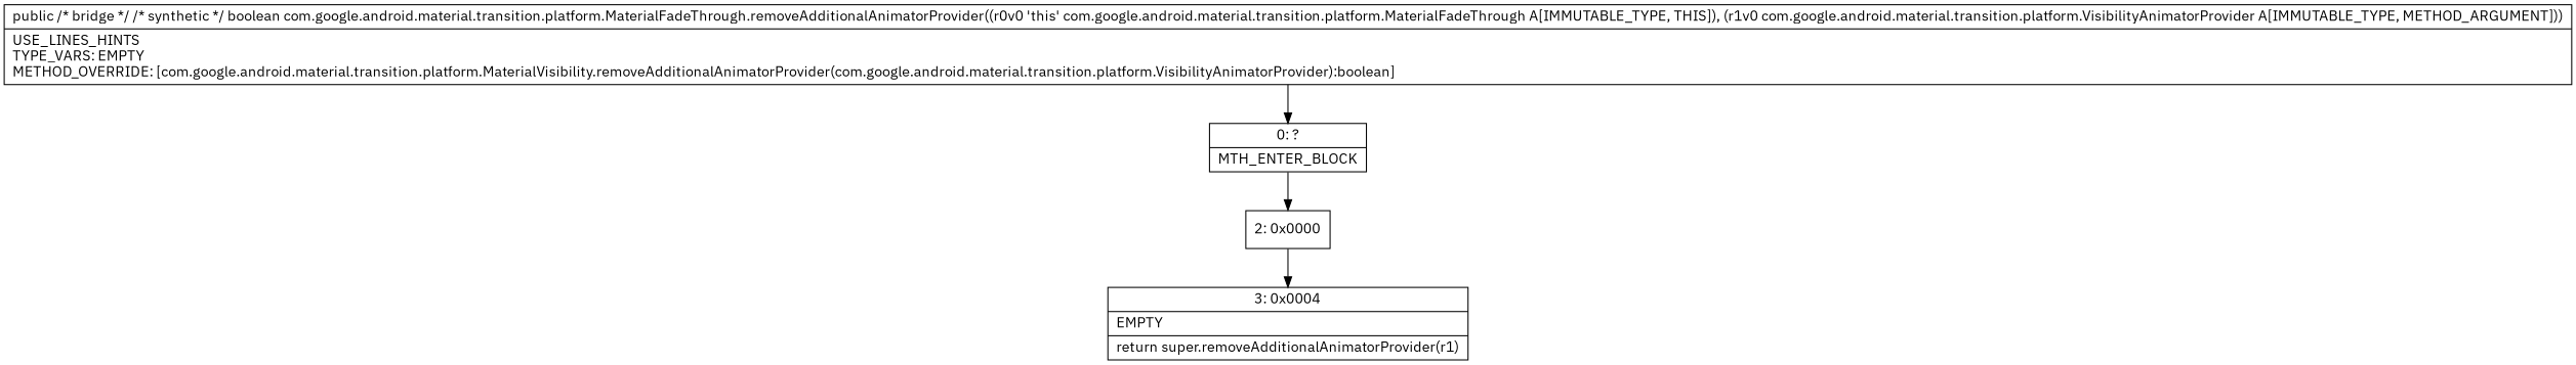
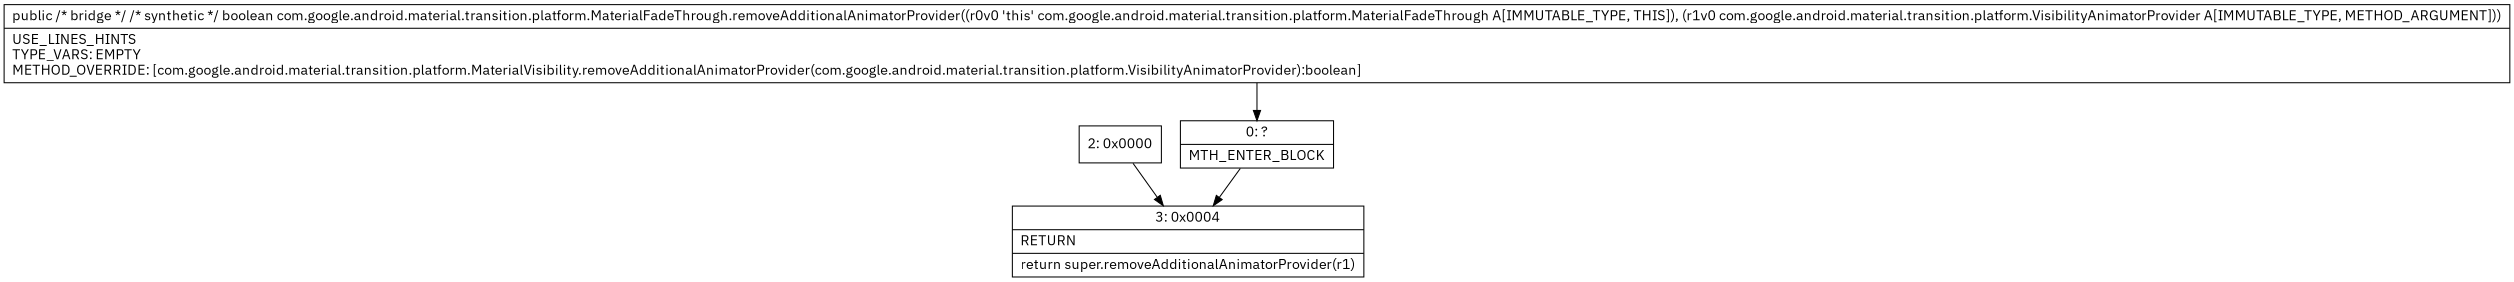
  digraph {
    fontname="IBM Plex Sans"
    node [fontname="IBM Plex Sans" shape=record]
    edge [fontname="IBM Plex Sans"]
    n1 [label="{0\:\ ?|MTH_ENTER_BLOCK\l}"]
    n2 [label="{2\:\ 0x0000}"]
-   n3 [label="{3\:\ 0x0004|EMPTY\l|return super.removeAdditionalAnimatorProvider(r1)\l}"]
+   n3 [label="{3\:\ 0x0004|RETURN\l|return super.removeAdditionalAnimatorProvider(r1)\l}"]
    n4 [label="{public \/* bridge *\/ \/* synthetic *\/ boolean com.google.android.material.transition.platform.MaterialFadeThrough.removeAdditionalAnimatorProvider((r0v0 'this' com.google.android.material.transition.platform.MaterialFadeThrough A[IMMUTABLE_TYPE, THIS]), (r1v0 com.google.android.material.transition.platform.VisibilityAnimatorProvider A[IMMUTABLE_TYPE, METHOD_ARGUMENT]))  | USE_LINES_HINTS\lTYPE_VARS: EMPTY\lMETHOD_OVERRIDE: [com.google.android.material.transition.platform.MaterialVisibility.removeAdditionalAnimatorProvider(com.google.android.material.transition.platform.VisibilityAnimatorProvider):boolean]\l}"]
-   n1 -> n2
+   n1 -> n3
    n2 -> n3
    n4 -> n1
  }
